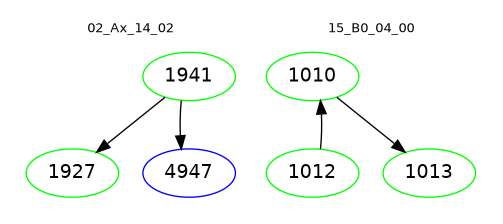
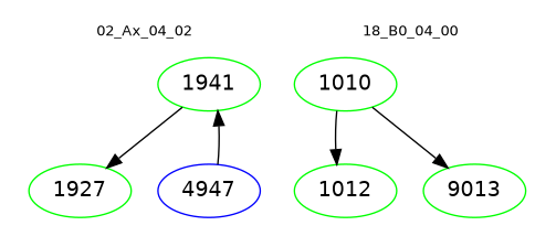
  digraph {
    fontname="DejaVu Sans"
    node [color=green fontname="DejaVu Sans"]
    edge [color=black fontname="DejaVu Sans"]
    n1 [label=1941]
    n2 [label=1927]
    n3 [color=blue label=4947]
    n4 [label=1010]
    n5 [label=1012]
-   n6 [label=1013]
+   n6 [label=9013]
    subgraph cluster_1 {
      color=white
      fontsize=10
-     label="02_Ax_14_02"
+     label="02_Ax_04_02"
      n1
      n2
      n3
    }
    subgraph cluster_2 {
      color=white
      fontsize=10
-     label="15_B0_04_00"
+     label="18_B0_04_00"
      n4
      n5
      n6
    }
    n1 -> n2
-   n1 -> n3
-   n5 -> n4
+   n3 -> n1
+   n4 -> n5
    n4 -> n6
  }
